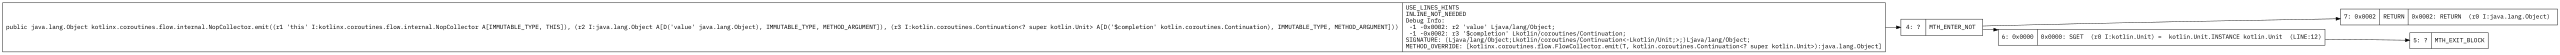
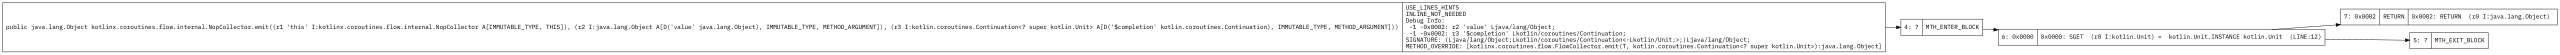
  digraph {
    fontname="IBM Plex Mono"
    rankdir=LR
    node [fontname="IBM Plex Mono" shape=record]
    edge [fontname="IBM Plex Mono"]
-   n1 [label="{4\:\ ?|MTH_ENTER_NOT\l}"]
+   n1 [label="{4\:\ ?|MTH_ENTER_BLOCK\l}"]
    n2 [label="{6\:\ 0x0000|0x0000: SGET  (r0 I:kotlin.Unit) =  kotlin.Unit.INSTANCE kotlin.Unit  (LINE:12)\l}"]
    n3 [label="{7\:\ 0x0002|RETURN\l|0x0002: RETURN  (r0 I:java.lang.Object) \l}"]
    n4 [label="{5\:\ ?|MTH_EXIT_BLOCK\l}"]
    n5 [label="{public java.lang.Object kotlinx.coroutines.flow.internal.NopCollector.emit((r1 'this' I:kotlinx.coroutines.flow.internal.NopCollector A[IMMUTABLE_TYPE, THIS]), (r2 I:java.lang.Object A[D('value' java.lang.Object), IMMUTABLE_TYPE, METHOD_ARGUMENT]), (r3 I:kotlin.coroutines.Continuation\<? super kotlin.Unit\> A[D('$completion' kotlin.coroutines.Continuation), IMMUTABLE_TYPE, METHOD_ARGUMENT]))  | USE_LINES_HINTS\lINLINE_NOT_NEEDED\lDebug Info:\l  \-1 \-0x0002: r2 'value' Ljava\/lang\/Object;\l  \-1 \-0x0002: r3 '$completion' Lkotlin\/coroutines\/Continuation;\lSIGNATURE: (Ljava\/lang\/Object;Lkotlin\/coroutines\/Continuation\<\-Lkotlin\/Unit;\>;)Ljava\/lang\/Object;\lMETHOD_OVERRIDE: [kotlinx.coroutines.flow.FlowCollector.emit(T, kotlin.coroutines.Continuation\<? super kotlin.Unit\>):java.lang.Object]\l}"]
    n1 -> n2
-   n1 -> n3
+   n2 -> n3
    n2 -> n4
    n5 -> n1
  }
